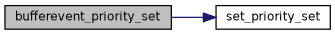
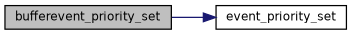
  digraph {
    rankdir=LR
    node [color=black fontname=Helvetica fontsize=10 shape=record style=filled]
    n1 [fillcolor=grey75 fontcolor=black height=0.2 label=bufferevent_priority_set width=0.4]
-   n2 [fillcolor=white height=0.2 label=set_priority_set width=0.4]
+   n2 [fillcolor=white height=0.2 label=event_priority_set width=0.4]
    n1 -> n2 [color=midnightblue fontname=Helvetica fontsize=10 labelfontname=Helvetica labelfontsize=10 style=solid]
  }
